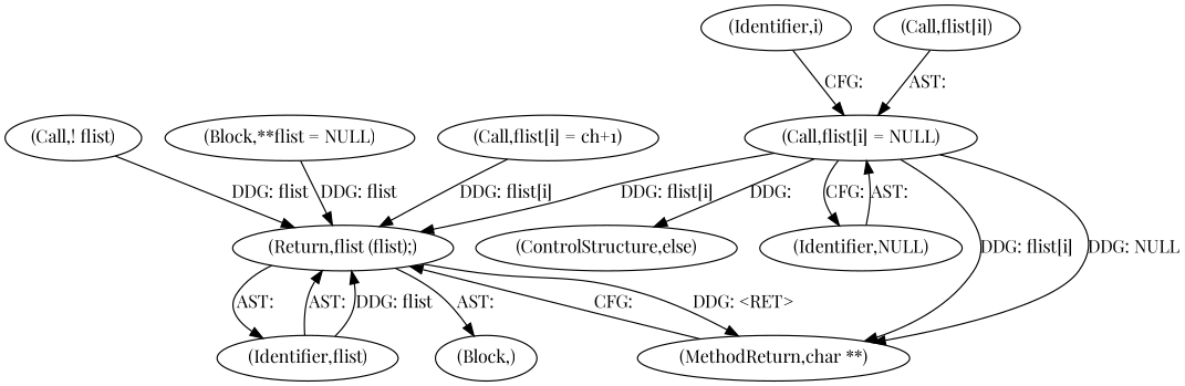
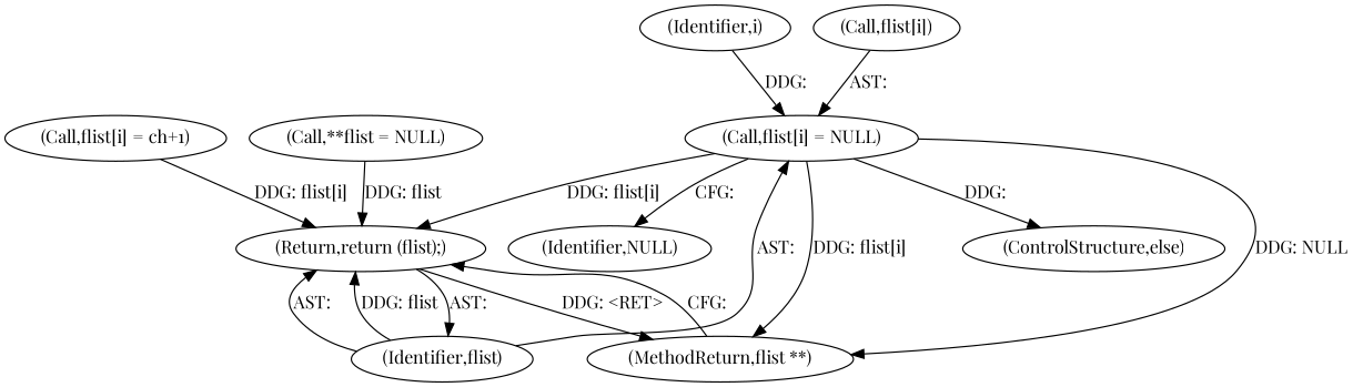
  digraph {
    fontname="Playfair Display"
    node [fontname="Playfair Display"]
    edge [fontname="Playfair Display"]
    n1 [label="(Call,flist[i] = NULL)"]
-   n2 [label="(Return,flist (flist);)"]
-   n3 [label="(MethodReturn,char **)"]
+   n2 [label="(Return,return (flist);)"]
+   n3 [label="(MethodReturn,flist **)"]
    n4 [label="(ControlStructure,else)"]
    n5 [label="(Identifier,NULL)"]
-   n6 [label="(Block,)"]
    n7 [label="(Identifier,flist)"]
-   n8 [label="(Call,! flist)"]
-   n9 [label="(Block,**flist = NULL)"]
+   n9 [label="(Call,**flist = NULL)"]
    n10 [label="(Call,flist[i] = ch+1)"]
    n11 [label="(Identifier,i)"]
    n12 [label="(Call,flist[i])"]
    n1 -> n2 [label="DDG: flist[i]"]
    n1 -> n3 [label="DDG: flist[i]"]
    n1 -> n3 [label="DDG: NULL"]
    n1 -> n4 [label="DDG: "]
    n1 -> n5 [label="CFG: "]
    n2 -> n3 [label="DDG: <RET>"]
-   n2 -> n6 [label="AST: "]
    n2 -> n7 [label="AST: "]
    n3 -> n2 [label="CFG: "]
-   n5 -> n1 [label="AST: "]
+   n7 -> n1 [label="AST: "]
    n7 -> n2 [label="AST: "]
    n7 -> n2 [label="DDG: flist"]
-   n8 -> n2 [label="DDG: flist"]
    n9 -> n2 [label="DDG: flist"]
    n10 -> n2 [label="DDG: flist[i]"]
-   n11 -> n1 [label="CFG: "]
+   n11 -> n1 [label="DDG: "]
    n12 -> n1 [label="AST: "]
  }
